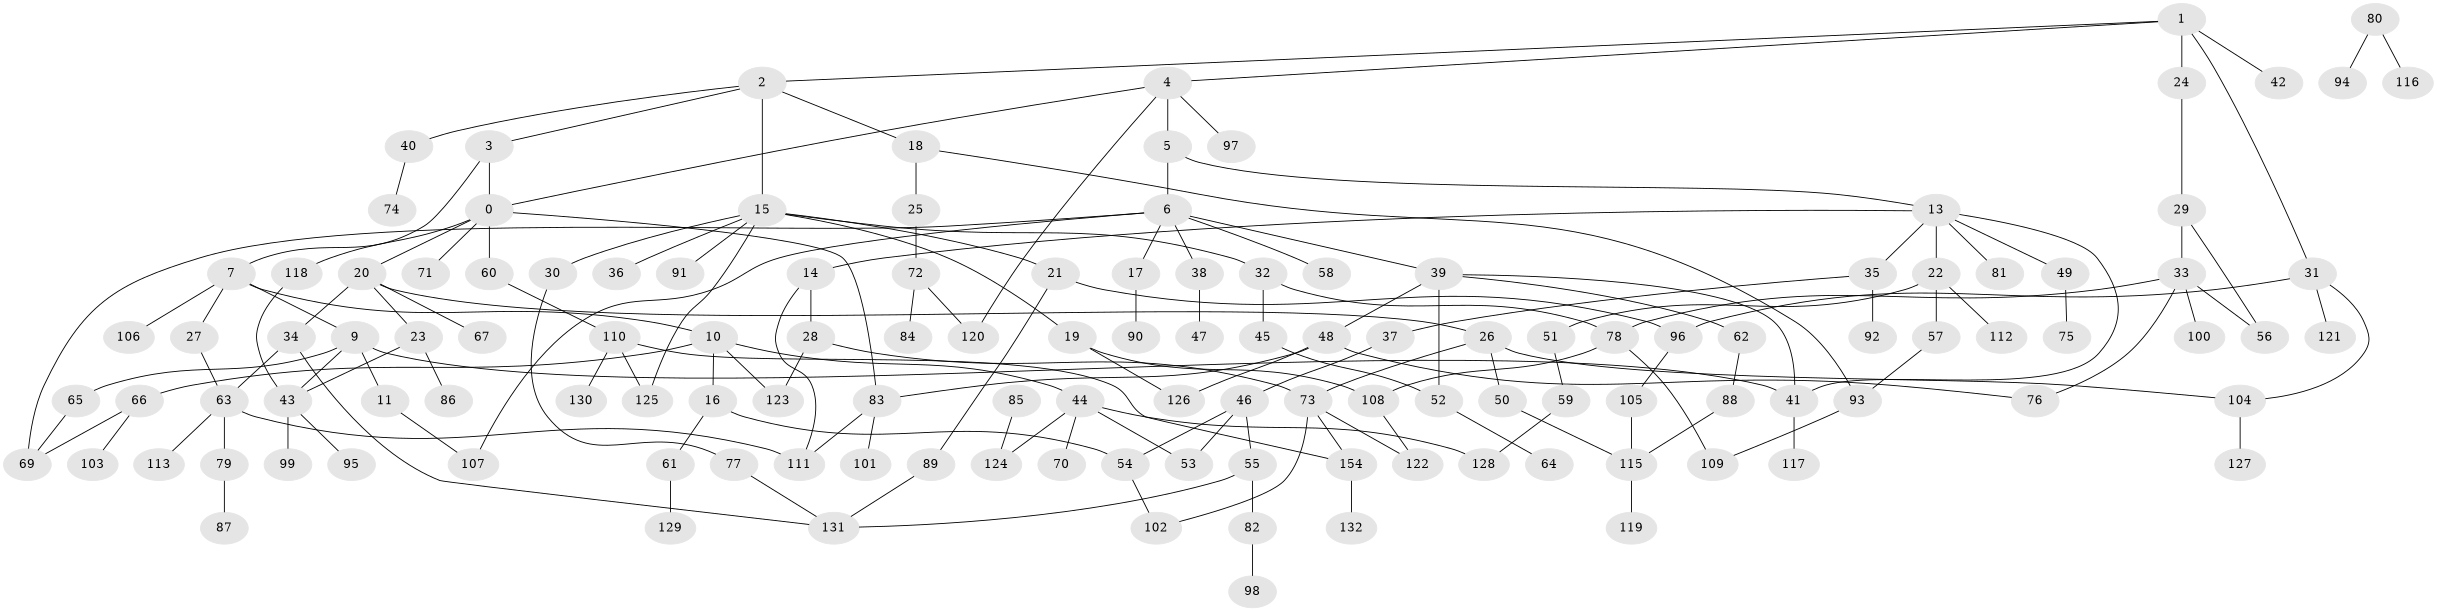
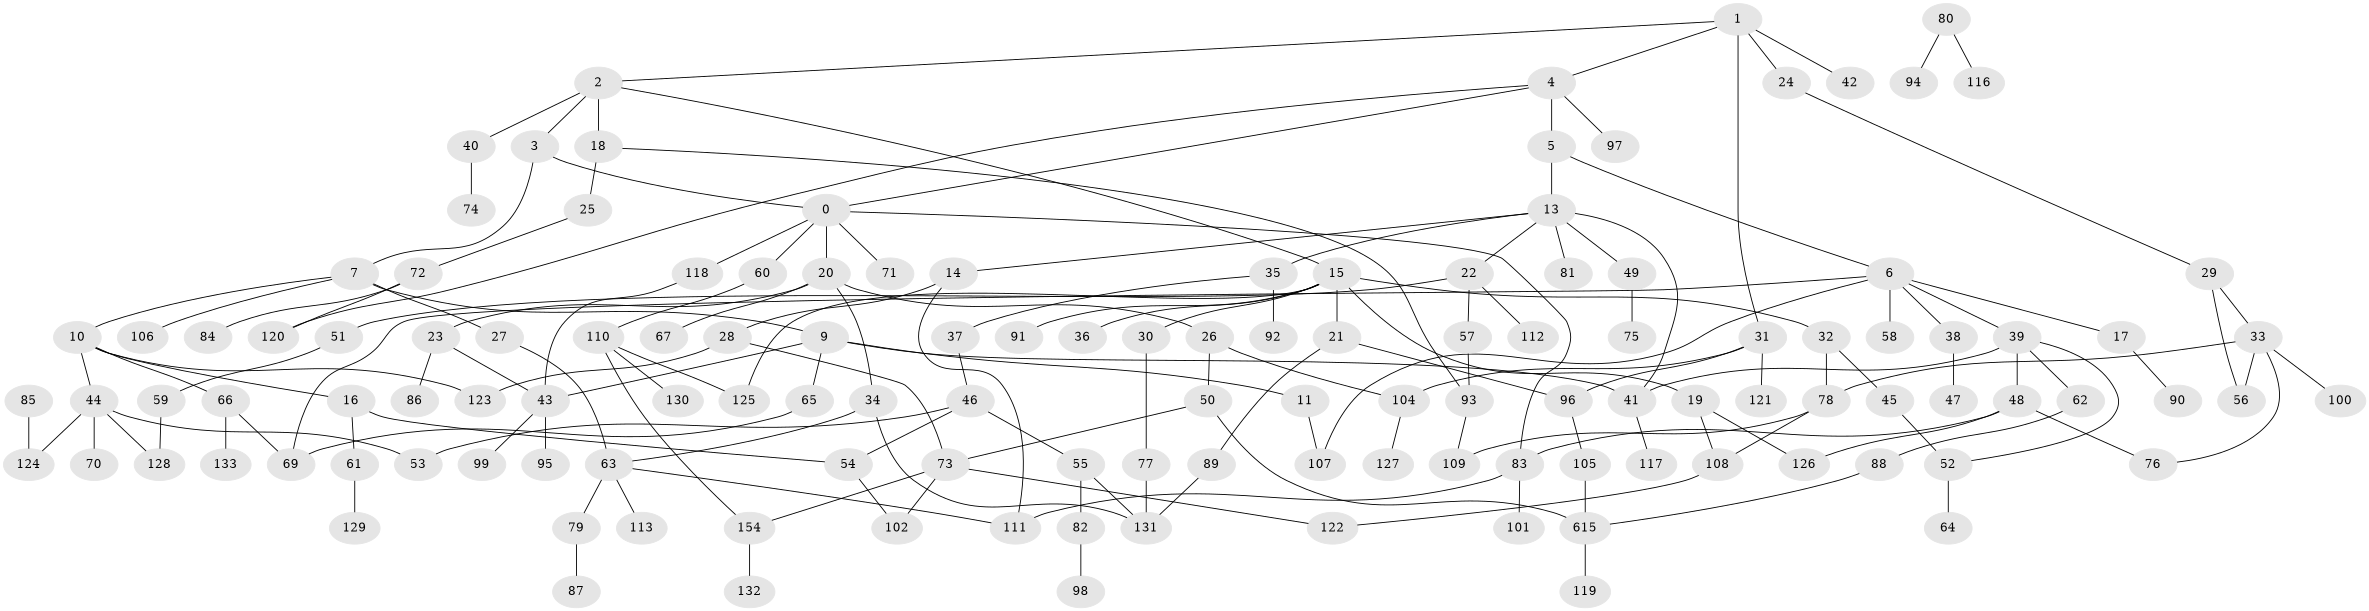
  graph {
    node [color=gray90 style=filled]
    1
    2
    4
    24
    31
    42
    3
    15
    18
    40
    n11 [label=0]
    5
    97
    120
    29
    96
    104
    121
    7
    19
    21
    30
    32
    36
    91
    125
    25
    93
    74
    9
    10
    27
    106
    20
    60
    71
    83
    118
    6
    13
    43
    95
    99
    17
    38
    39
    58
    69
    107
    41
    14
    22
    35
    49
    81
    90
    47
    48
    52
    62
    11
    65
    16
    44
    66
    123
    63
    23
    26
    34
    67
    110
    111
    101
    117
    54
    61
    53
    70
    124
    128
-   103
+   103 [label=133]
    80
    94
    116
    85
    28
    51
    57
    112
    37
    92
    75
    73
    108
    126
    89
    77
    45
    78
    102
    129
    72
    109
    122
    86
    50
    131
    105
    59
    33
    56
    84
-   115
+   115 [label=615]
    127
    79
    113
    n118 [label=154]
    76
    100
    46
    55
    64
    88
    82
    119
    98
    130
    87
    132
    1 -- 2
    1 -- 4
    1 -- 24
    1 -- 31
    1 -- 42
    2 -- 3
    2 -- 15
    2 -- 18
    2 -- 40
    4 -- n11
    4 -- 5
    4 -- 97
    4 -- 120
    24 -- 29
    31 -- 96
    31 -- 104
    31 -- 121
    3 -- n11
    3 -- 7
    15 -- 19
    15 -- 21
    15 -- 30
    15 -- 32
    15 -- 36
    15 -- 91
    15 -- 125
    18 -- 25
    18 -- 93
    40 -- 74
    n11 -- 20
    n11 -- 60
    n11 -- 71
    n11 -- 83
    n11 -- 118
    5 -- 6
    5 -- 13
    29 -- 33
    29 -- 56
    96 -- 105
    104 -- 127
    7 -- 9
    7 -- 10
    7 -- 27
    7 -- 106
    19 -- 108
    19 -- 126
    21 -- 96
    21 -- 89
    30 -- 77
    32 -- 45
    32 -- 78
    25 -- 72
    93 -- 109
    9 -- 43
    9 -- 41
    9 -- 11
    9 -- 65
    10 -- 16
    10 -- 44
    10 -- 66
    10 -- 123
    27 -- 63
    20 -- 23
    20 -- 26
    20 -- 34
    20 -- 67
    60 -- 110
    83 -- 111
    83 -- 101
    118 -- 43
    6 -- 17
    6 -- 38
    6 -- 39
    6 -- 58
    6 -- 69
    6 -- 107
    13 -- 41
    13 -- 14
    13 -- 22
    13 -- 35
    13 -- 49
    13 -- 81
    43 -- 95
    43 -- 99
    17 -- 90
    38 -- 47
    39 -- 41
    39 -- 48
    39 -- 52
    39 -- 62
    41 -- 117
    14 -- 111
    14 -- 28
    22 -- 51
    22 -- 57
    22 -- 112
    35 -- 37
    35 -- 92
    49 -- 75
    48 -- 83
    48 -- 126
    48 -- 76
    52 -- 64
    62 -- 88
    11 -- 107
    65 -- 69
    16 -- 54
    16 -- 61
    44 -- 53
    44 -- 70
    44 -- 124
    44 -- 128
    66 -- 69
    66 -- 103
    63 -- 111
    63 -- 79
    63 -- 113
    23 -- 43
    23 -- 86
    26 -- 104
    26 -- 50
    34 -- 63
    34 -- 131
    110 -- 125
    110 -- n118
    110 -- 130
    54 -- 102
    61 -- 129
    80 -- 94
    80 -- 116
    85 -- 124
    28 -- 123
    28 -- 73
    51 -- 59
    57 -- 93
    37 -- 46
    73 -- 102
    73 -- 122
    73 -- n118
    108 -- 122
    89 -- 131
    77 -- 131
    45 -- 52
    78 -- 108
    78 -- 109
    72 -- 120
    72 -- 84
-   26 -- 73
+   50 -- 73
    50 -- 115
    105 -- 115
    59 -- 128
    33 -- 78
    33 -- 56
    33 -- 76
    33 -- 100
    115 -- 119
    79 -- 87
    n118 -- 132
    46 -- 54
    46 -- 53
    46 -- 55
    55 -- 131
    55 -- 82
    88 -- 115
    82 -- 98
  }
